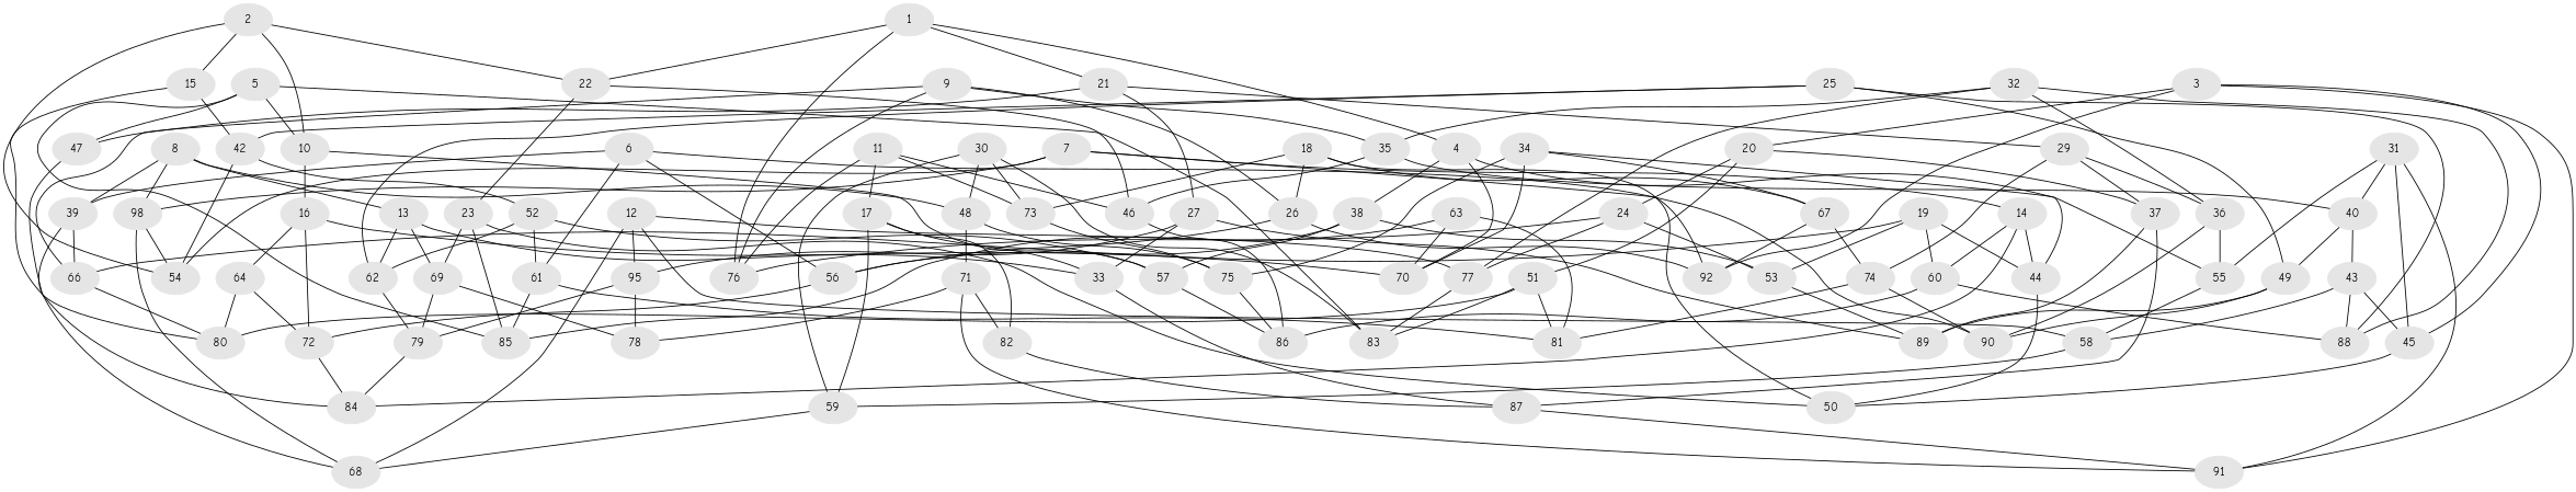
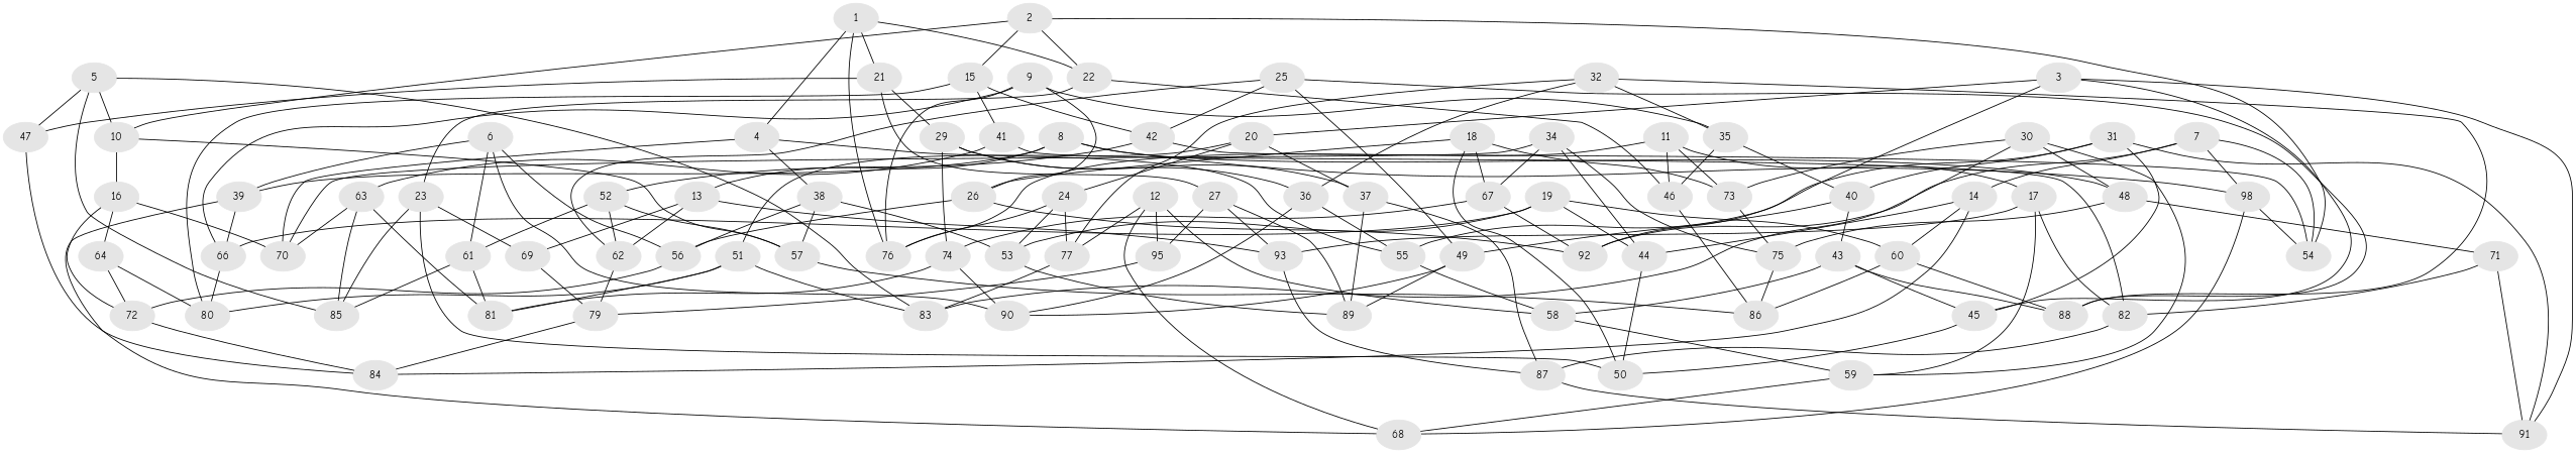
  graph {
    fontname="Comic Neue"
    node [color=gray90 fontname="Comic Neue" style=filled]
    edge [fontname="Comic Neue"]
    1
    4
    21
    22
    76
    38
    55
    70
    47
    27
    29
    46
    23
    2
    10
    15
    54
    16
    57
+   41
    42
    80
    3
    20
    45
    91
    92
    24
    37
    51
    50
    56
    53
    58
    5
    83
    85
    84
    6
    39
    61
    90
    66
    68
    72
    81
    7
    14
    n49 [label=98]
    44
    60
    8
    13
    48
-   33
+   33 [label=93]
    62
    69
    75
    71
    9
    26
    35
    40
    64
    86
    11
    17
    73
    59
    82
    12
    n72 [label=95]
    77
-   78
    79
    87
    88
    63
    52
    18
    67
    74
    19
    89
    36
    25
    49
    30
    31
    43
    32
    34
    1 -- 4
    1 -- 21
    1 -- 22
    1 -- 76
    4 -- 38
    4 -- 55
    4 -- 70
    21 -- 47
    21 -- 27
    21 -- 29
    22 -- 46
    22 -- 23
    38 -- 57
    38 -- 56
    38 -- 53
    55 -- 58
    47 -- 84
    27 -- 33
    27 -- n72
    27 -- 89
    29 -- 37
    29 -- 74
    29 -- 36
    46 -- 86
    23 -- 50
    23 -- 85
    23 -- 69
    2 -- 22
    2 -- 10
    2 -- 15
    2 -- 54
    10 -- 16
    10 -- 57
+   15 -- 41
    15 -- 42
    15 -- 80
    16 -- 70
    16 -- 72
    16 -- 64
    57 -- 86
+   41 -- 82
+   41 -- 63
    42 -- 54
    42 -- 52
    3 -- 20
    3 -- 45
    3 -- 91
    3 -- 92
    20 -- 24
    20 -- 37
    20 -- 51
    45 -- 50
    24 -- 76
    24 -- 53
    24 -- 77
    37 -- 87
    37 -- 89
    51 -- 80
    51 -- 83
    51 -- 81
    56 -- 72
    53 -- 89
    58 -- 59
    5 -- 47
    5 -- 10
    5 -- 83
    5 -- 85
    6 -- 56
    6 -- 39
    6 -- 61
    6 -- 90
    39 -- 66
    39 -- 68
    61 -- 85
    61 -- 81
    66 -- 80
    72 -- 84
    7 -- 54
    7 -- 92
    7 -- 14
    7 -- n49
    14 -- 84
    14 -- 44
    14 -- 60
    n49 -- 54
    n49 -- 68
    44 -- 50
    60 -- 86
    60 -- 88
    8 -- 39
    8 -- n49
    8 -- 13
    8 -- 48
    13 -- 33
    13 -- 62
    13 -- 69
    48 -- 75
    48 -- 71
    33 -- 87
    62 -- 79
-   69 -- 78
    69 -- 79
    75 -- 86
    71 -- 91
    71 -- 82
-   71 -- 78
    9 -- 76
    9 -- 66
    9 -- 26
    9 -- 35
    26 -- 92
    26 -- 56
    35 -- 46
    35 -- 40
    40 -- 49
    40 -- 43
    64 -- 80
    64 -- 72
    11 -- 76
    11 -- 46
    11 -- 17
    11 -- 73
    17 -- 33
    17 -- 59
    17 -- 82
    73 -- 75
    59 -- 68
    82 -- 87
    12 -- 58
    12 -- 68
    12 -- n72
    12 -- 77
-   n72 -- 78
    n72 -- 79
    77 -- 83
    79 -- 84
    87 -- 91
    63 -- 70
    63 -- 85
    63 -- 81
    52 -- 57
    52 -- 61
    52 -- 62
    18 -- 50
    18 -- 26
    18 -- 73
    18 -- 67
    67 -- 92
    67 -- 74
    74 -- 90
    74 -- 81
    19 -- 53
    19 -- 66
    19 -- 44
    19 -- 60
    36 -- 55
    36 -- 90
    25 -- 42
    25 -- 62
    25 -- 88
    25 -- 49
    49 -- 90
    49 -- 89
    30 -- 83
    30 -- 48
    30 -- 73
    30 -- 59
    31 -- 55
    31 -- 45
    31 -- 91
    31 -- 40
    43 -- 45
    43 -- 58
    43 -- 88
    32 -- 35
    32 -- 77
    32 -- 88
    32 -- 36
    34 -- 70
    34 -- 44
    34 -- 75
    34 -- 67
  }
